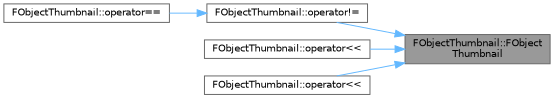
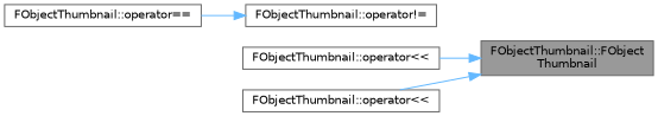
  digraph {
    rankdir=RL
    node [color=grey40 fillcolor=white fontname=Helvetica fontsize=10 shape=box style=filled]
    edge [color=steelblue1 dir=back fontname=Helvetica fontsize=10 labelfontname=Helvetica labelfontsize=10 style=solid]
    n1 [color=gray40 fillcolor=grey60 fontcolor=black height=0.2 label="FObjectThumbnail::FObject\lThumbnail" width=0.4]
    n2 [height=0.2 label="FObjectThumbnail::operator!=" width=0.4]
    n3 [height=0.2 label="FObjectThumbnail::operator\<\<" width=0.4]
    n4 [height=0.2 label="FObjectThumbnail::operator\<\<" width=0.4]
    n5 [height=0.2 label="FObjectThumbnail::operator==" width=0.4]
-   n1 -> n2
    n1 -> n3
    n1 -> n4
    n2 -> n5
  }
